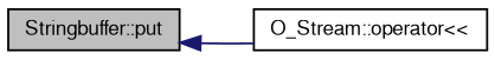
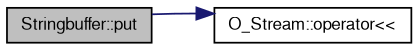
  digraph {
    rankdir=LR
    node [color=black fontname=FreeSans fontsize=10 shape=record]
    n1 [fillcolor=grey75 fontcolor=black height=0.2 label="Stringbuffer::put" style=filled width=0.4]
    n2 [height=0.2 label="O_Stream::operator\<\<" width=0.4]
-   n1 -> n2 [color=midnightblue dir=back fontname=FreeSans fontsize=10 labelfontname=FreeSans labelfontsize=10 style=solid]
+   n2 -> n1 [color=midnightblue dir=back fontname=FreeSans fontsize=10 labelfontname=FreeSans labelfontsize=10 style=solid]
  }
